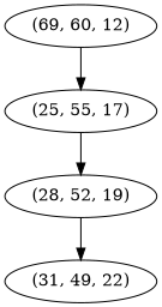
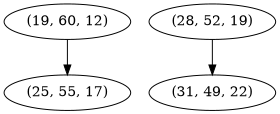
  digraph {
-   "(19, 60, 12)" [label="(69, 60, 12)"]
+   "(19, 60, 12)"
    "(25, 55, 17)"
    "(28, 52, 19)"
    n4 [label="(31, 49, 22)"]
    "(19, 60, 12)" -> "(25, 55, 17)"
-   "(25, 55, 17)" -> "(28, 52, 19)"
    "(28, 52, 19)" -> n4
  }
